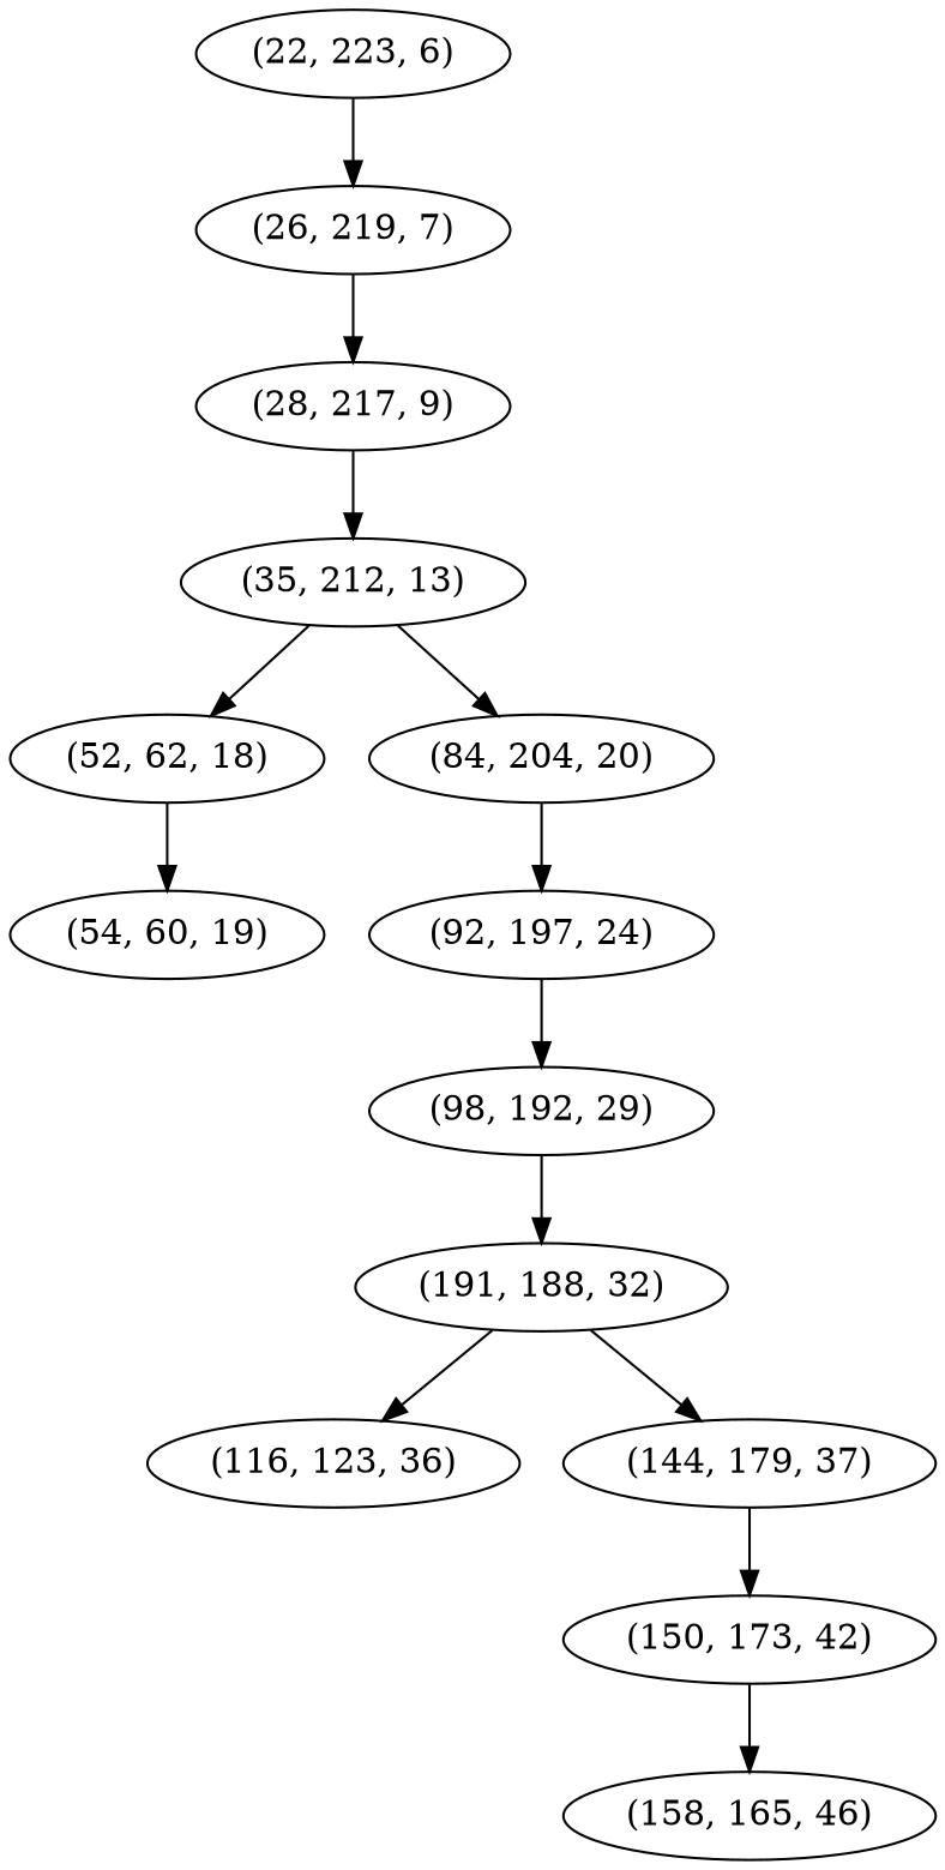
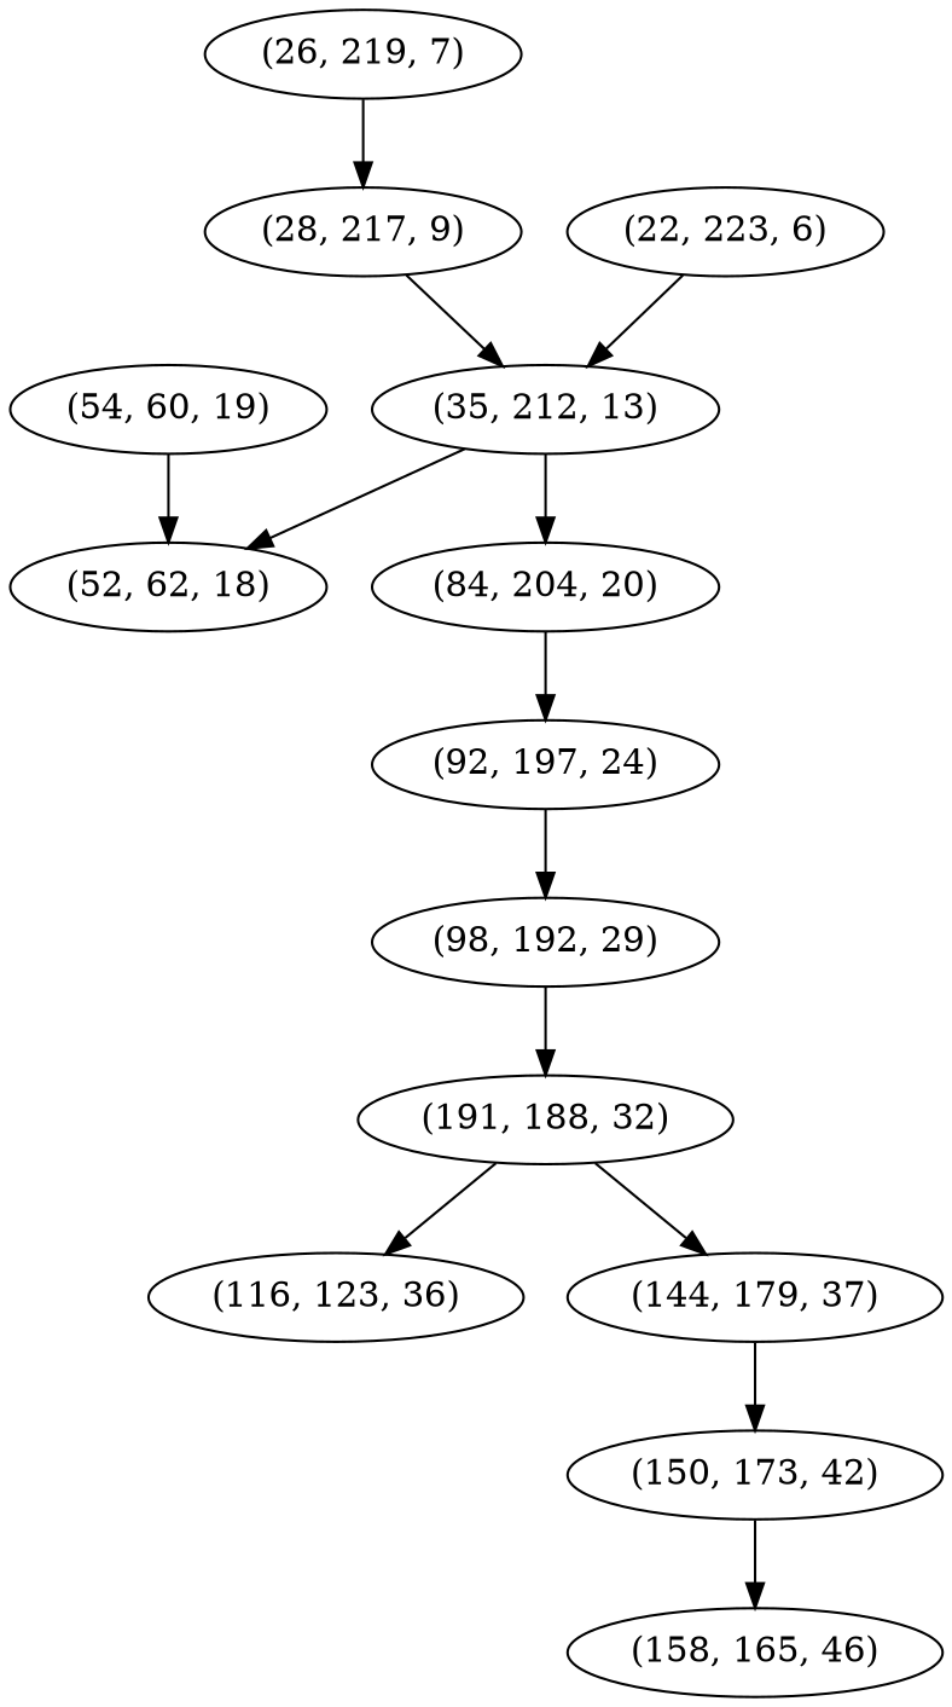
  digraph {
    n1 [label="(26, 219, 7)"]
    "(22, 223, 6)"
    "(28, 217, 9)"
    "(35, 212, 13)"
    "(52, 62, 18)"
    "(84, 204, 20)"
    "(54, 60, 19)"
    "(92, 197, 24)"
    "(98, 192, 29)"
    n10 [label="(191, 188, 32)"]
    "(116, 123, 36)"
    "(144, 179, 37)"
    "(150, 173, 42)"
    "(158, 165, 46)"
    n1 -> "(28, 217, 9)"
-   "(22, 223, 6)" -> n1
+   "(22, 223, 6)" -> "(35, 212, 13)"
    "(28, 217, 9)" -> "(35, 212, 13)"
    "(35, 212, 13)" -> "(52, 62, 18)"
    "(35, 212, 13)" -> "(84, 204, 20)"
-   "(52, 62, 18)" -> "(54, 60, 19)"
+   "(54, 60, 19)" -> "(52, 62, 18)"
    "(84, 204, 20)" -> "(92, 197, 24)"
    "(92, 197, 24)" -> "(98, 192, 29)"
    "(98, 192, 29)" -> n10
    n10 -> "(116, 123, 36)"
    n10 -> "(144, 179, 37)"
    "(144, 179, 37)" -> "(150, 173, 42)"
    "(150, 173, 42)" -> "(158, 165, 46)"
  }
